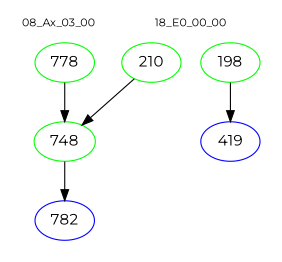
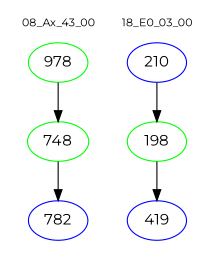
  digraph {
    fontname=Montserrat
    node [color=green fontname=Montserrat]
    edge [color=black fontname=Montserrat]
-   n1 [label=778]
+   n1 [label=978]
    n2 [label=748]
    n3 [color=blue label=782]
-   n4 [label=210]
+   n4 [color=blue label=210]
    n5 [label=198]
    n6 [color=blue label=419]
    subgraph cluster_1 {
      color=white
      fontsize=10
-     label="08_Ax_03_00"
+     label="08_Ax_43_00"
      n1
      n2
      n3
    }
    subgraph cluster_2 {
      color=white
      fontsize=10
-     label="18_E0_00_00"
+     label="18_E0_03_00"
      n4
      n5
      n6
    }
    n1 -> n2
    n2 -> n3
-   n4 -> n2
+   n4 -> n5
    n5 -> n6
  }
